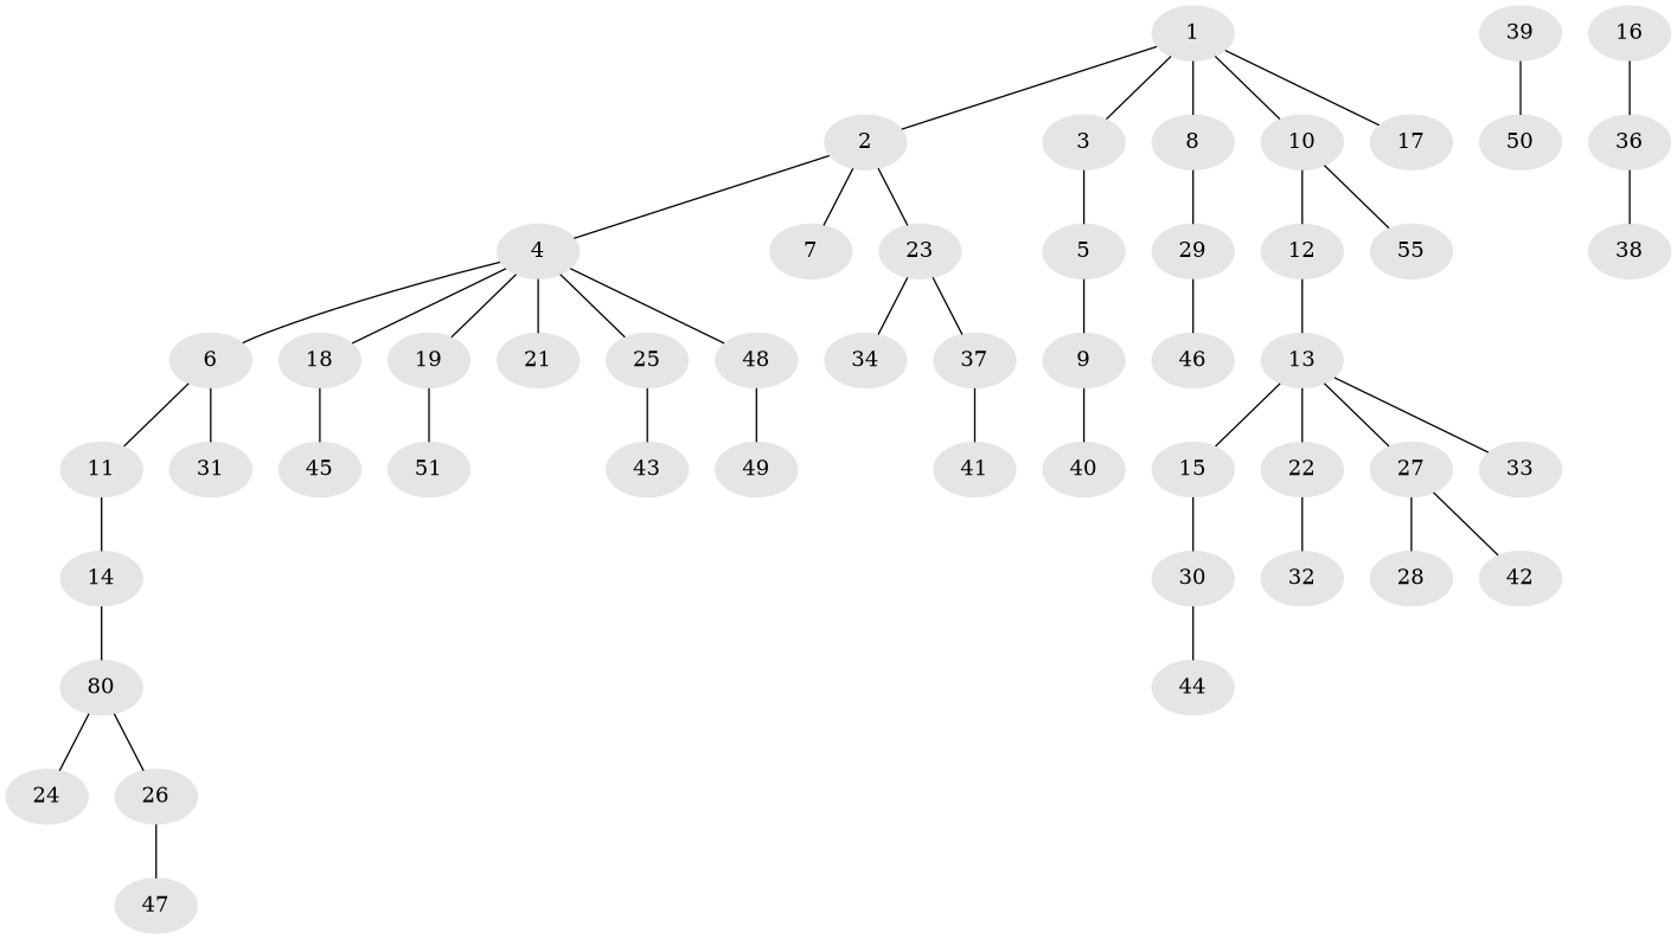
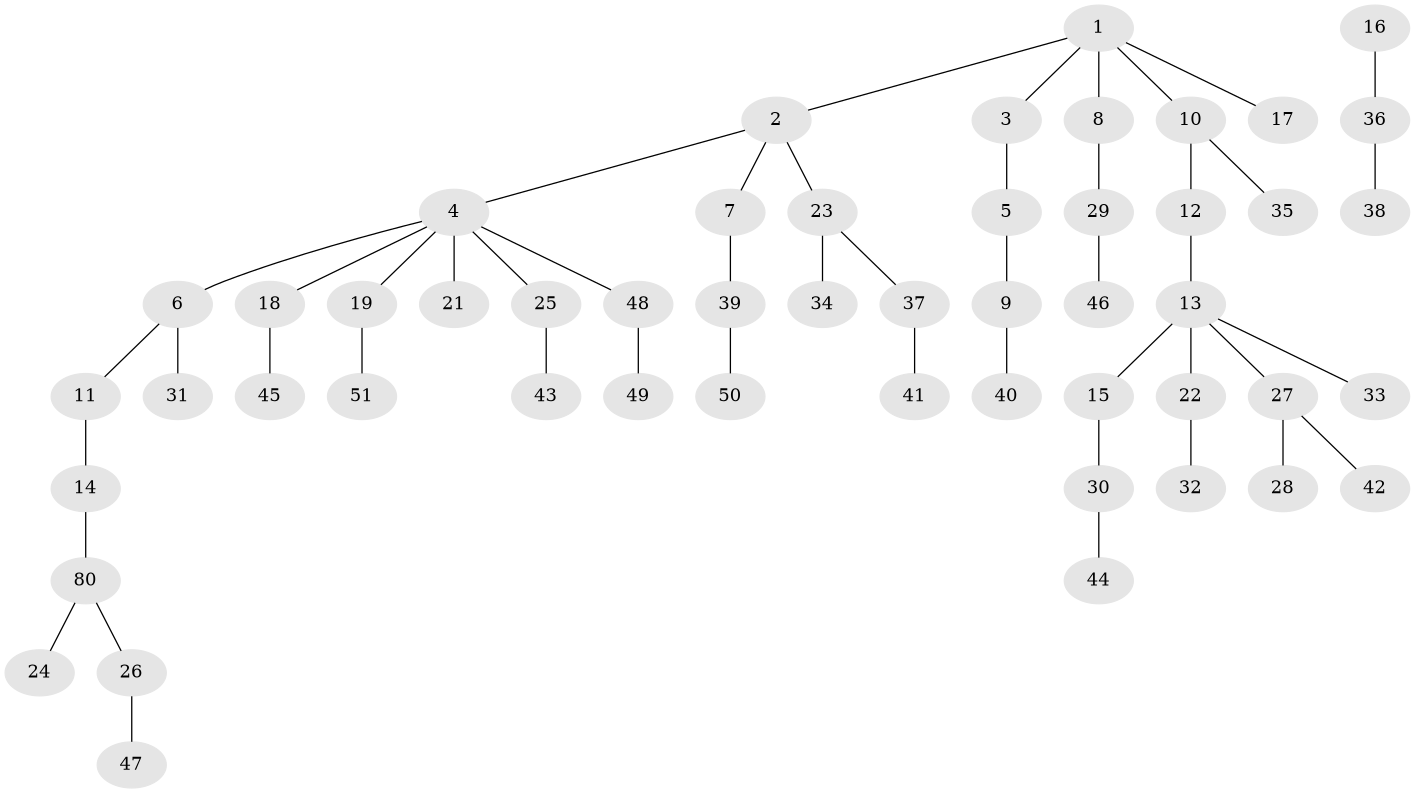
  graph {
    node [color=gray90 style=filled]
    1
    2
    3
    8
    10
    17
    4
    7
    23
    5
    29
    12
-   35 [label=55]
+   35
    6
    18
    19
    21
    25
    48
    39
    34
    37
    9
    11
    31
    45
    51
    43
    49
    40
    14
    50
    46
    13
    n35 [label=80]
    16
    36
    15
    22
    27
    33
    30
    32
    28
    42
    24
    26
    44
    38
    47
    41
    1 -- 2
    1 -- 3
    1 -- 8
    1 -- 10
    1 -- 17
    2 -- 4
    2 -- 7
    2 -- 23
    3 -- 5
    8 -- 29
    10 -- 12
    10 -- 35
    4 -- 6
    4 -- 18
    4 -- 19
    4 -- 21
    4 -- 25
    4 -- 48
+   7 -- 39
    23 -- 34
    23 -- 37
    5 -- 9
    29 -- 46
    12 -- 13
    6 -- 11
    6 -- 31
    18 -- 45
    19 -- 51
    25 -- 43
    48 -- 49
    39 -- 50
    37 -- 41
    9 -- 40
    11 -- 14
    14 -- n35
    13 -- 15
    13 -- 22
    13 -- 27
    13 -- 33
    n35 -- 24
    n35 -- 26
    16 -- 36
    36 -- 38
    15 -- 30
    22 -- 32
    27 -- 28
    27 -- 42
    30 -- 44
    26 -- 47
  }
